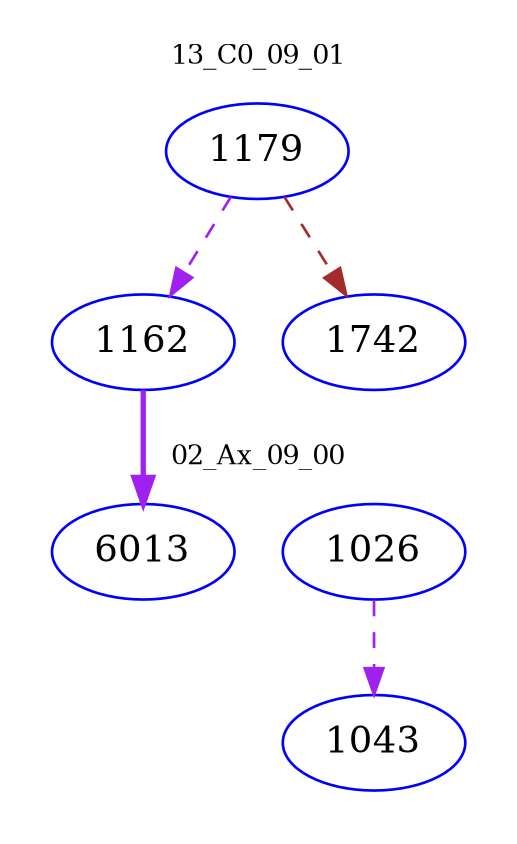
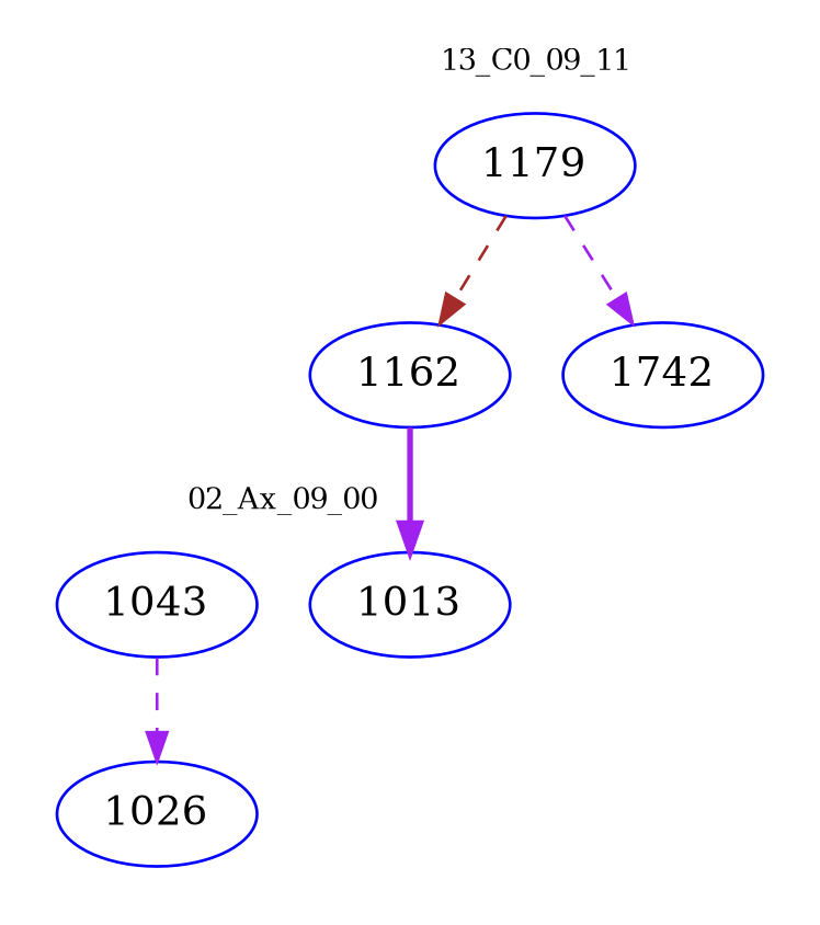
  digraph {
    node [color=blue]
    edge [color=purple style=dashed]
    n1 [label=1026]
-   n2 [label=6013]
+   n2 [label=1013]
    n3 [label=1043]
    n4 [label=1179]
    n5 [label=1162]
    n6 [label=1742]
    subgraph cluster_1 {
      color=white
      fontsize=10
      label="02_Ax_09_00"
      n1
      n2
      n3
    }
    subgraph cluster_2 {
      color=white
      fontsize=10
-     label="13_C0_09_01"
+     label="13_C0_09_11"
      n4
      n5
      n6
    }
-   n1 -> n3
-   n4 -> n5
-   n4 -> n6 [color=brown]
+   n3 -> n1
+   n4 -> n5 [color=brown]
+   n4 -> n6
    n5 -> n2 [style=bold]
  }
